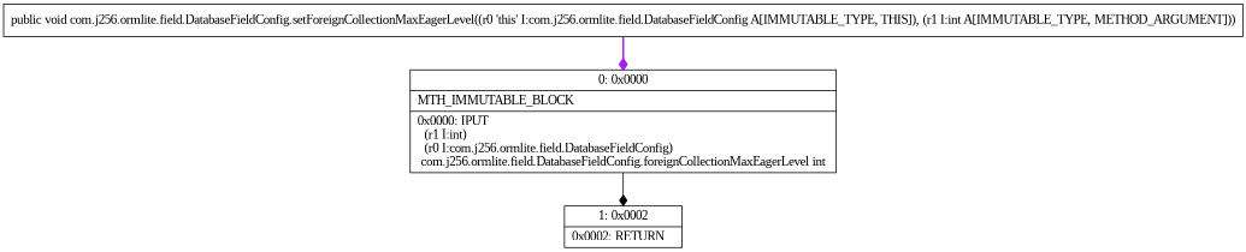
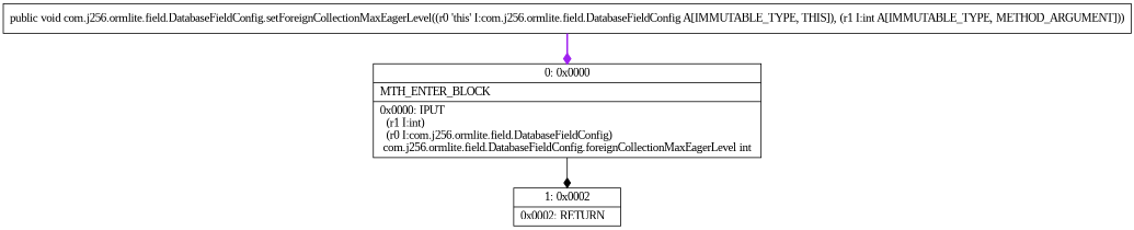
  digraph {
    fontname="Liberation Serif"
    node [shape=record fontname="Liberation Serif"]
    edge [arrowhead=diamond fontname="Liberation Serif"]
-   n1 [label="{0\:\ 0x0000|MTH_IMMUTABLE_BLOCK\l|0x0000: IPUT  \l  (r1 I:int)\l  (r0 I:com.j256.ormlite.field.DatabaseFieldConfig)\l com.j256.ormlite.field.DatabaseFieldConfig.foreignCollectionMaxEagerLevel int \l}"]
+   n1 [label="{0\:\ 0x0000|MTH_ENTER_BLOCK\l|0x0000: IPUT  \l  (r1 I:int)\l  (r0 I:com.j256.ormlite.field.DatabaseFieldConfig)\l com.j256.ormlite.field.DatabaseFieldConfig.foreignCollectionMaxEagerLevel int \l}"]
    n2 [label="{1\:\ 0x0002|0x0002: RETURN   \l}"]
    n3 [label="{public void com.j256.ormlite.field.DatabaseFieldConfig.setForeignCollectionMaxEagerLevel((r0 'this' I:com.j256.ormlite.field.DatabaseFieldConfig A[IMMUTABLE_TYPE, THIS]), (r1 I:int A[IMMUTABLE_TYPE, METHOD_ARGUMENT])) }"]
    n1 -> n2 [color=black style=solid]
    n3 -> n1 [color=purple style=bold]
  }
